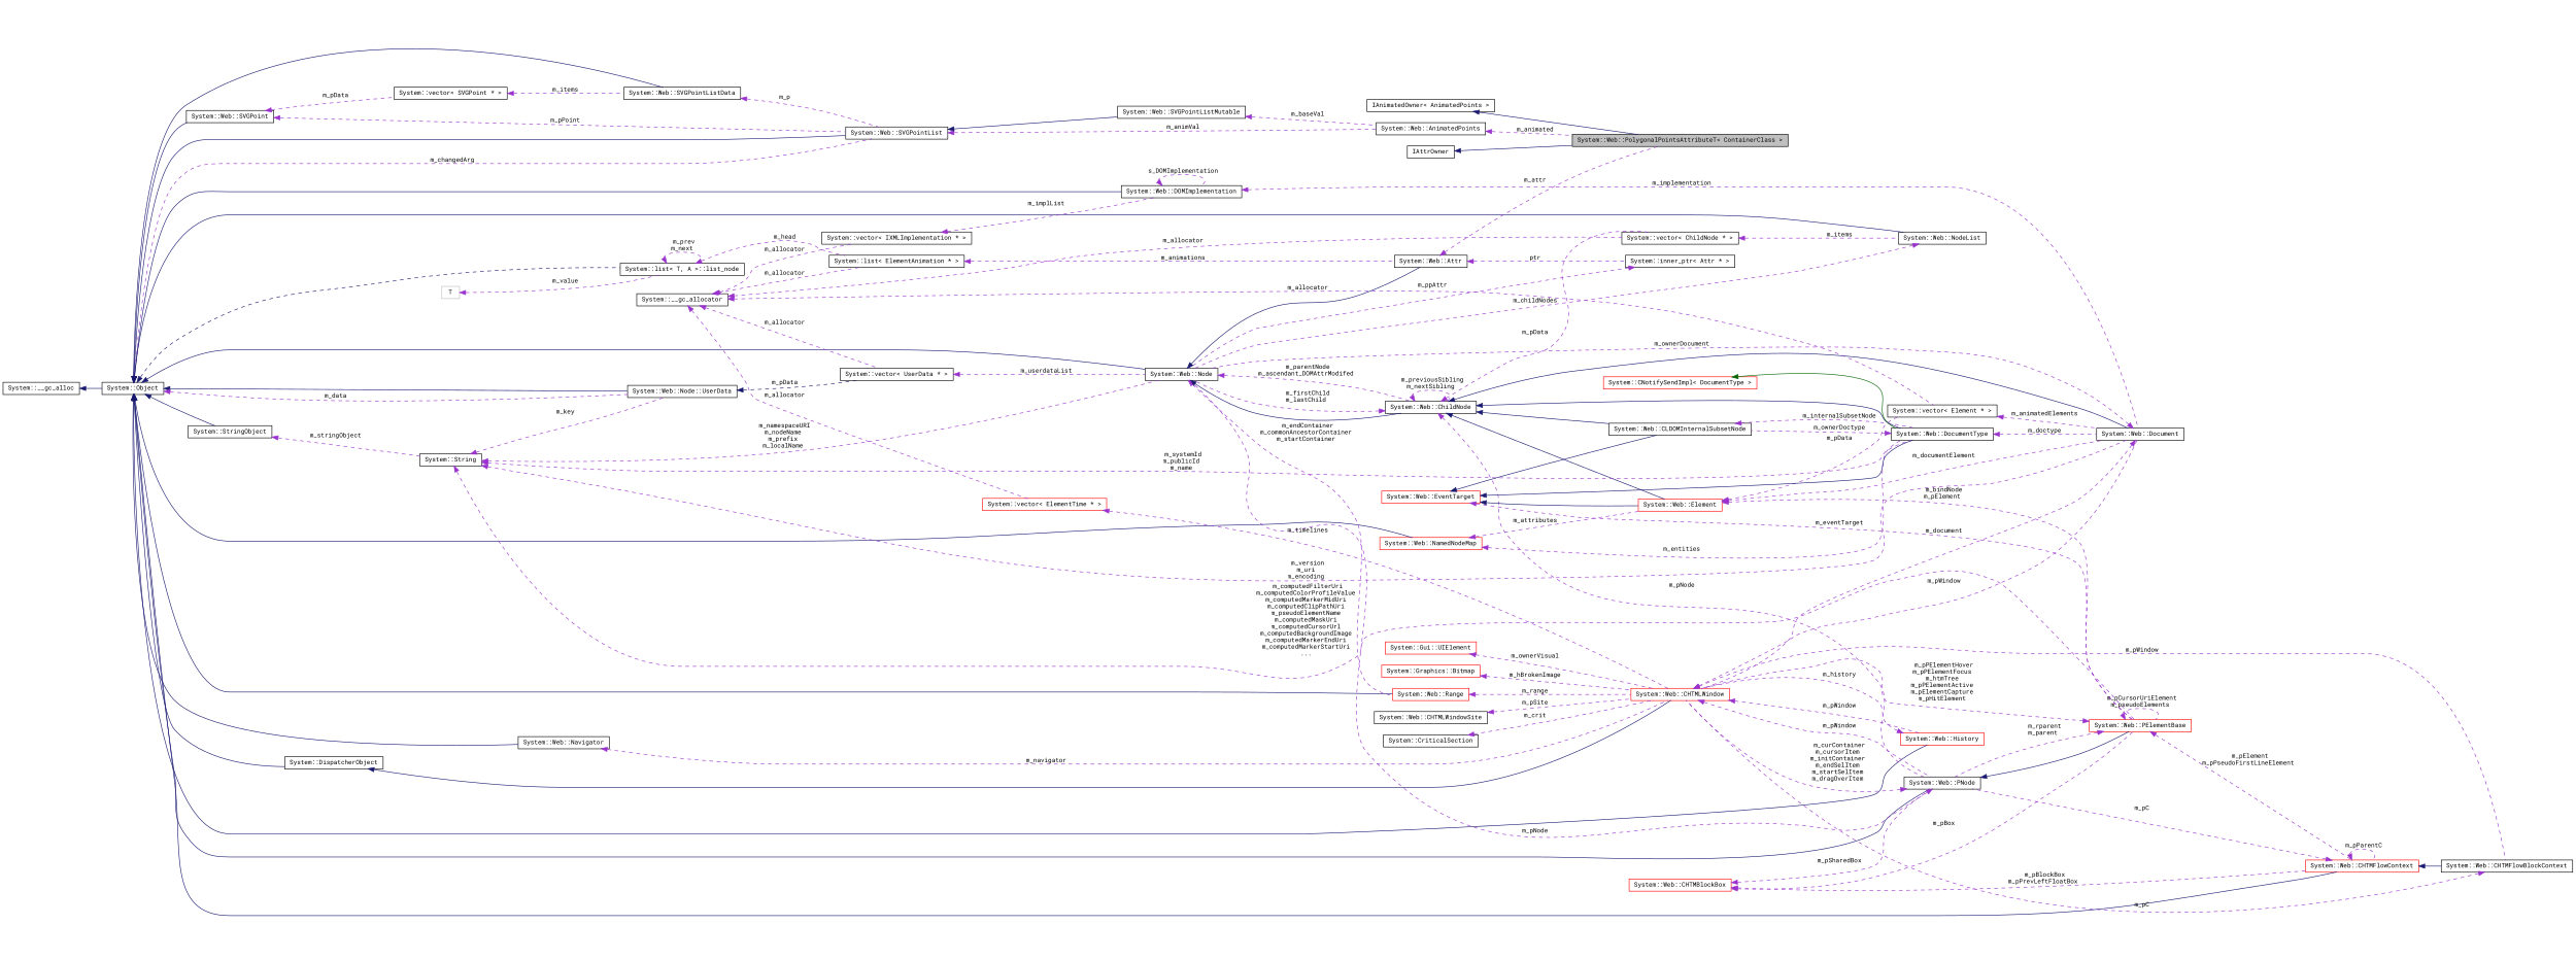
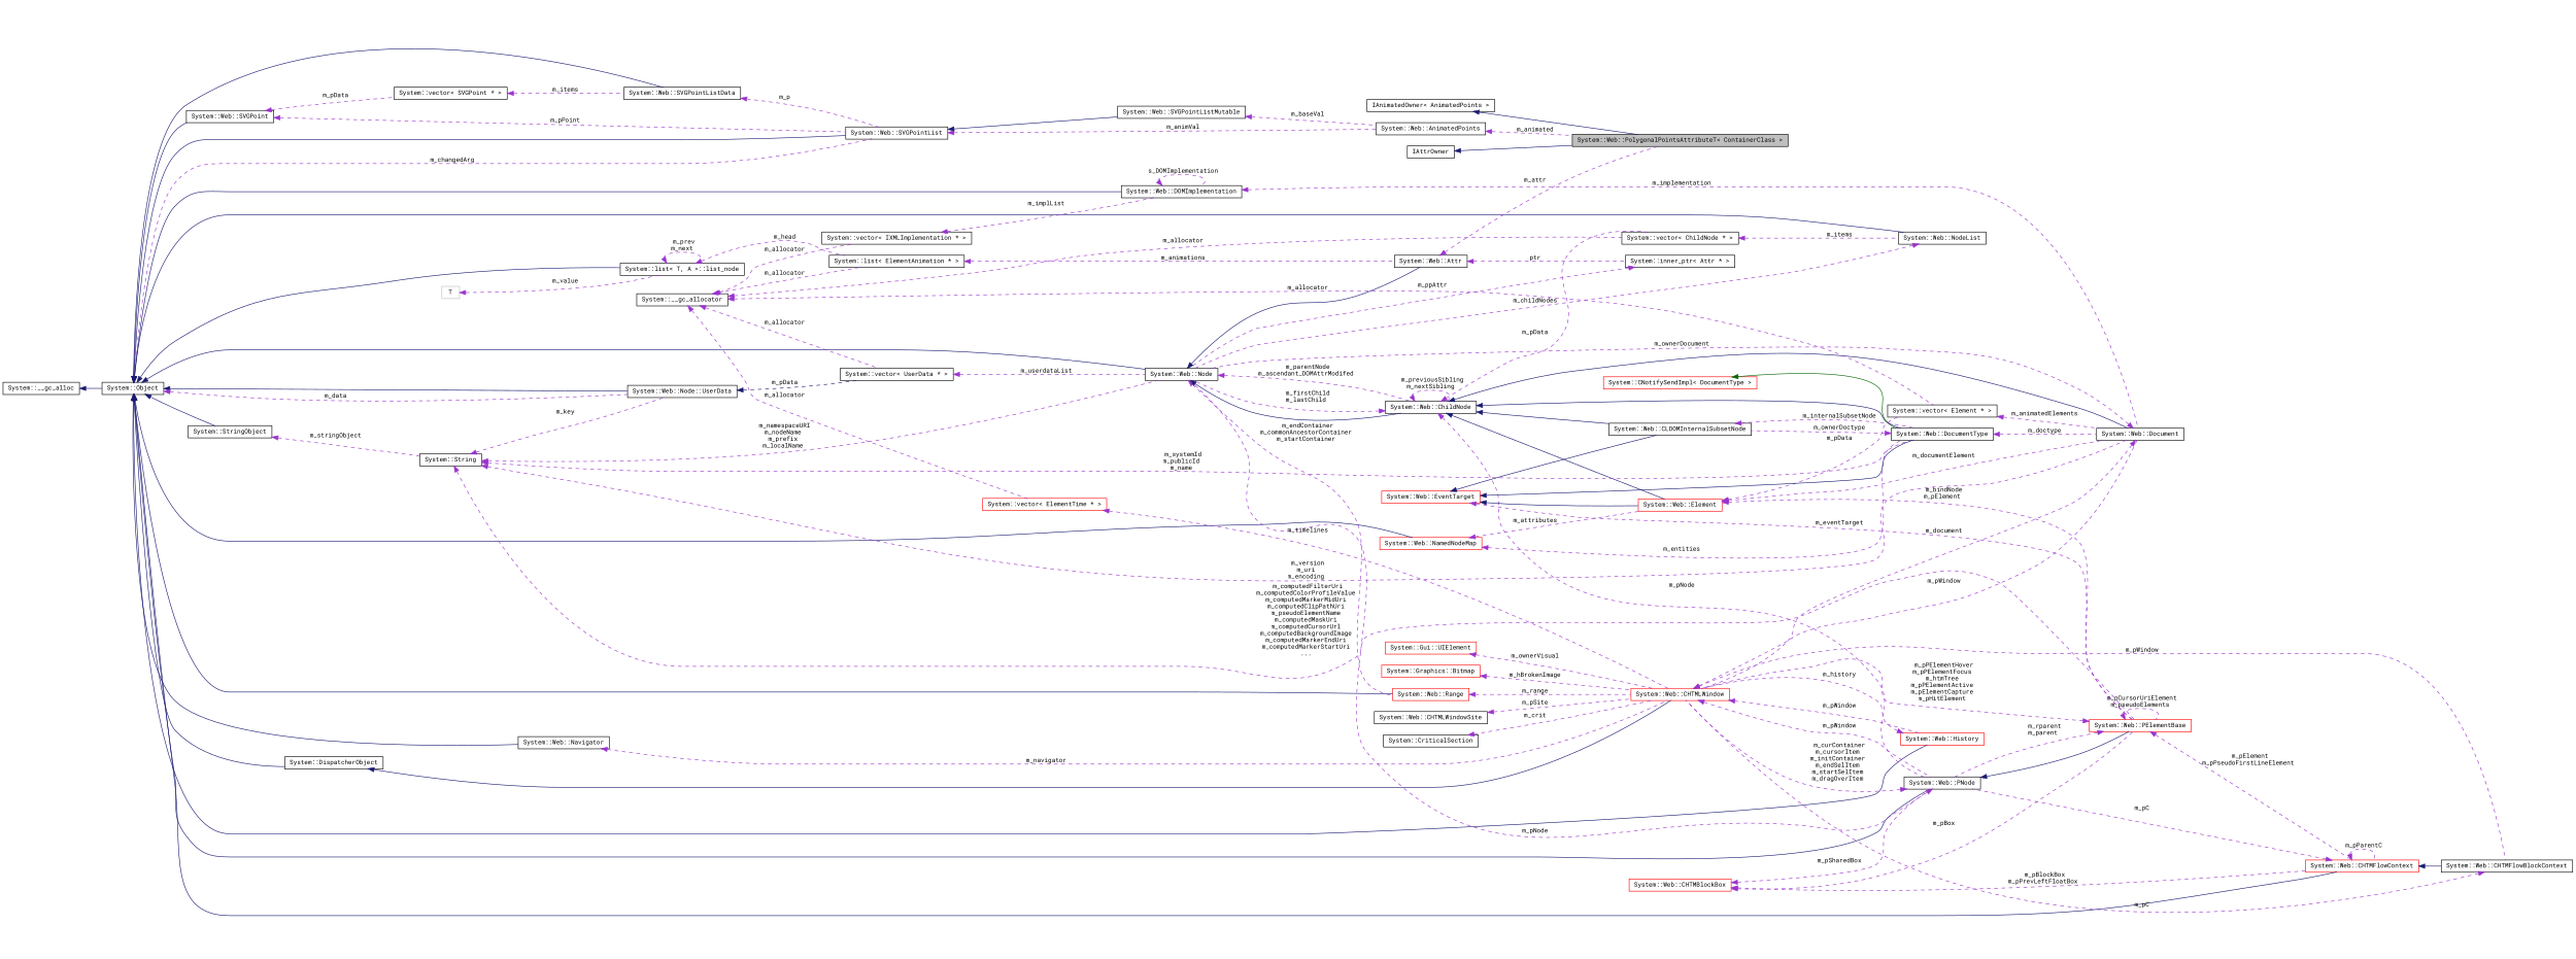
  digraph {
    fontname="Roboto Mono"
    rankdir=LR
    node [color=black fillcolor=white fontname="Roboto Mono" fontsize=10 shape=record style=filled]
    edge [color=darkorchid3 dir=back fontname="Roboto Mono" fontsize=10 labelfontname=Helvetica labelfontsize=10 style=dashed]
    n1 [fillcolor=grey75 fontcolor=black height=0.2 label="System::Web::PolygonalPointsAttributeT\< ContainerClass \>" width=0.4]
    n2 [height=0.2 label=IAttrOwner width=0.4]
    n3 [height=0.2 label="IAnimatedOwner\< AnimatedPoints \>" width=0.4]
    n4 [height=0.2 label="System::Web::AnimatedPoints" width=0.4]
    n5 [height=0.2 label="System::Web::SVGPointListMutable" width=0.4]
    n6 [height=0.2 label="System::Web::SVGPointList" width=0.4]
    n7 [height=0.2 label="System::Object" width=0.4]
    n8 [height=0.2 label="System::Web::SVGPointListData" width=0.4]
    n9 [height=0.2 label="System::Web::SVGPoint" width=0.4]
    n10 [height=0.2 label="System::Web::Node" width=0.4]
    n11 [height=0.2 label="System::Web::NodeList" width=0.4]
    n12 [height=0.2 label="System::Web::DOMImplementation" width=0.4]
    n13 [color=red height=0.2 label="System::Web::NamedNodeMap" width=0.4]
    n14 [height=0.2 label="System::StringObject" width=0.4]
    n15 [height=0.2 label="System::DispatcherObject" width=0.4]
    n16 [height=0.2 label="System::Web::Navigator" width=0.4]
    n17 [color=red height=0.2 label="System::Web::History" width=0.4]
    n18 [color=red height=0.2 label="System::Web::CHTMFlowContext" width=0.4]
    n19 [height=0.2 label="System::Web::PNode" width=0.4]
    n20 [color=red height=0.2 label="System::Web::Range" width=0.4]
    n21 [height=0.2 label="System::Web::Node::UserData" width=0.4]
    n22 [height=0.2 label="System::list\< T, A \>::list_node" width=0.4]
    n23 [height=0.2 label="System::vector\< SVGPoint * \>" width=0.4]
    n24 [height=0.2 label="System::Web::Attr" width=0.4]
    n25 [height=0.2 label="System::Web::ChildNode" width=0.4]
    n26 [height=0.2 label="System::Web::Document" width=0.4]
    n27 [height=0.2 label="System::Web::DocumentType" width=0.4]
    n28 [color=red height=0.2 label="System::Web::Element" width=0.4]
    n29 [height=0.2 label="System::String" width=0.4]
    n30 [color=red height=0.2 label="System::Web::CHTMLWindow" width=0.4]
    n31 [height=0.2 label="System::Web::CHTMFlowBlockContext" width=0.4]
    n32 [color=red height=0.2 label="System::Web::PElementBase" width=0.4]
    n33 [height=0.2 label="System::vector\< UserData * \>" width=0.4]
    n34 [height=0.2 label="System::list\< ElementAnimation * \>" width=0.4]
    n35 [height=0.2 label="System::__gc_alloc" width=0.4]
    n36 [height=0.2 label="System::__gc_allocator" width=0.4]
    n37 [height=0.2 label="System::vector\< ChildNode * \>" width=0.4]
    n38 [height=0.2 label="System::vector\< IXMLImplementation * \>" width=0.4]
    n39 [height=0.2 label="System::vector\< Element * \>" width=0.4]
    n40 [color=red height=0.2 label="System::vector\< ElementTime * \>" width=0.4]
    n41 [height=0.2 label="System::inner_ptr\< Attr * \>" width=0.4]
    n42 [height=0.2 label="System::Web::CLDOMInternalSubsetNode" width=0.4]
    n43 [color=red height=0.2 label="System::Web::EventTarget" width=0.4]
    n44 [color=red height=0.2 label="System::CNotifySendImpl\< DocumentType \>" width=0.4]
    n45 [height=0.2 label="System::Web::CHTMLWindowSite" width=0.4]
    n46 [height=0.2 label="System::CriticalSection" width=0.4]
    n47 [color=red height=0.2 label="System::Gui::UIElement" width=0.4]
    n48 [color=red height=0.2 label="System::Web::CHTMBlockBox" width=0.4]
    n49 [color=red height=0.2 label="System::Graphics::Bitmap" width=0.4]
    n50 [color=grey75 height=0.2 label=T width=0.4]
    n2 -> n1 [color=midnightblue style=solid]
    n3 -> n1 [color=midnightblue style=solid]
    n4 -> n1 [label=" m_animated"]
    n5 -> n4 [label=" m_baseVal"]
    n6 -> n4 [label=" m_animVal"]
    n6 -> n5 [color=midnightblue style=solid]
    n7 -> n6 [color=midnightblue style=solid]
    n7 -> n6 [label=" m_changedArg"]
    n7 -> n8 [color=midnightblue style=solid]
    n7 -> n9 [color=midnightblue style=solid]
    n7 -> n10 [color=midnightblue style=solid]
    n7 -> n11 [color=midnightblue style=solid]
    n7 -> n12 [color=midnightblue style=solid]
    n7 -> n13 [color=midnightblue style=solid]
    n7 -> n14 [color=midnightblue style=solid]
    n7 -> n15 [color=midnightblue style=solid]
    n7 -> n16 [color=midnightblue style=solid]
    n7 -> n17 [color=midnightblue style=solid]
    n7 -> n18 [color=midnightblue style=solid]
    n7 -> n19 [color=midnightblue style=solid]
    n7 -> n20 [color=midnightblue style=solid]
    n7 -> n21 [color=midnightblue style=solid]
    n7 -> n21 [label=" m_data"]
-   n7 -> n22 [color=midnightblue]
+   n7 -> n22 [color=midnightblue style=solid]
    n8 -> n6 [label=" m_p"]
    n9 -> n6 [label=" m_pPoint"]
    n9 -> n23 [label=" m_pData"]
    n10 -> n20 [label=" m_endContainer\nm_commonAncestorContainer\nm_startContainer"]
    n10 -> n24 [color=midnightblue style=solid]
    n10 -> n25 [color=midnightblue style=solid]
    n10 -> n25 [label=" m_parentNode\nm_ascendant_DOMAttrModifed"]
    n11 -> n10 [label=" m_childNodes"]
    n12 -> n12 [label=" s_DOMImplementation"]
    n12 -> n26 [label=" m_implementation"]
    n13 -> n27 [label=" m_entities"]
    n13 -> n28 [label=" m_attributes"]
    n14 -> n29 [label=" m_stringObject"]
    n15 -> n30 [color=midnightblue style=solid]
    n16 -> n30 [label=" m_navigator"]
    n17 -> n30 [label=" m_history"]
    n18 -> n18 [label=" m_pParentC"]
    n18 -> n19 [label=" m_pC"]
    n18 -> n31 [color=midnightblue style=solid]
    n19 -> n10 [label=" m_pNode"]
    n19 -> n30 [label=" m_curContainer\nm_cursorItem\nm_initContainer\nm_endSelItem\nm_startSelItem\nm_dragOverItem"]
    n19 -> n32 [color=midnightblue style=solid]
    n20 -> n30 [label=" m_range"]
    n21 -> n33 [color=midnightblue label=" m_pData"]
    n22 -> n22 [label=" m_prev\nm_next"]
    n22 -> n34 [label=" m_head"]
    n23 -> n8 [label=" m_items"]
    n24 -> n1 [label=" m_attr"]
    n24 -> n41 [label=" ptr"]
    n25 -> n10 [label=" m_firstChild\nm_lastChild"]
    n25 -> n19 [label=" m_pNode"]
    n25 -> n25 [label=" m_previousSibling\nm_nextSibling"]
    n25 -> n26 [color=midnightblue style=solid]
    n25 -> n27 [color=midnightblue style=solid]
    n25 -> n28 [color=midnightblue style=solid]
    n25 -> n37 [label=" m_pData"]
    n25 -> n42 [color=midnightblue style=solid]
    n26 -> n10 [label=" m_ownerDocument"]
    n26 -> n30 [label=" m_document"]
    n27 -> n26 [label=" m_doctype"]
    n27 -> n42 [label=" m_ownerDoctype"]
    n28 -> n26 [label=" m_documentElement"]
    n28 -> n32 [label=" m_bindNode\nm_pElement"]
    n28 -> n39 [label=" m_pData"]
    n29 -> n10 [label=" m_namespaceURI\nm_nodeName\nm_prefix\nm_localName"]
    n29 -> n21 [label=" m_key"]
    n29 -> n26 [label=" m_version\nm_uri\nm_encoding"]
    n29 -> n27 [label=" m_systemId\nm_publicId\nm_name"]
    n29 -> n32 [label=" m_computedFilterUri\nm_computedColorProfileValue\nm_computedMarkerMidUri\nm_computedClipPathUri\nm_pseudoElementName\nm_computedMaskUri\nm_computedCursorUrl\nm_computedBackgroundImage\nm_computedMarkerEndUri\nm_computedMarkerStartUri\n..."]
    n30 -> n17 [label=" m_pWindow"]
    n30 -> n19 [label=" m_pWindow"]
    n30 -> n26 [label=" m_pWindow"]
    n30 -> n31 [label=" m_pWindow"]
    n31 -> n30 [label=" m_pC"]
    n32 -> n18 [label=" m_pElement\nm_pPseudoFirstLineElement"]
    n32 -> n19 [label=" m_rparent\nm_parent"]
    n32 -> n30 [label=" m_pPElementHover\nm_pPElementFocus\nm_htmTree\nm_pPElementActive\nm_pElementCapture\nm_pHitElement"]
    n32 -> n32 [label=" m_pCursorUriElement\nm_pseudoElements"]
    n33 -> n10 [label=" m_userdataList"]
    n34 -> n24 [label=" m_animations"]
    n35 -> n7 [color=midnightblue style=solid]
    n36 -> n33 [label=" m_allocator"]
    n36 -> n34 [label=" m_allocator"]
    n36 -> n37 [label=" m_allocator"]
    n36 -> n38 [label=" m_allocator"]
    n36 -> n39 [label=" m_allocator"]
    n36 -> n40 [label=" m_allocator"]
    n37 -> n11 [label=" m_items"]
    n38 -> n12 [label=" m_implList"]
    n39 -> n26 [label=" m_animatedElements"]
    n40 -> n30 [label=" m_timelines"]
    n41 -> n10 [label=" m_ppAttr"]
    n42 -> n27 [label=" m_internalSubsetNode"]
    n43 -> n27 [color=midnightblue style=solid]
    n43 -> n28 [color=midnightblue style=solid]
    n43 -> n32 [label=" m_eventTarget"]
    n43 -> n42 [color=midnightblue style=solid]
    n44 -> n27 [color=darkgreen style=solid]
    n45 -> n30 [label=" m_pSite"]
    n46 -> n30 [label=" m_crit"]
    n47 -> n30 [label=" m_ownerVisual"]
    n48 -> n18 [label=" m_pBlockBox\nm_pPrevLeftFloatBox"]
    n48 -> n19 [label=" m_pSharedBox"]
    n48 -> n32 [label=" m_pBox"]
    n49 -> n30 [label=" m_hBrokenImage"]
    n50 -> n22 [label=" m_value"]
  }
